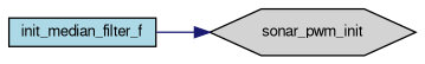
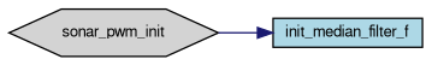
  digraph {
    rankdir=LR
    node [color=black fontname=FreeSans fontsize=10 style=filled]
    n1 [fillcolor=lightgrey fontcolor=black height=0.2 label=sonar_pwm_init shape=hexagon width=0.4]
    n2 [fillcolor=lightblue height=0.2 label=init_median_filter_f shape=box width=0.4]
-   n2 -> n1 [color=midnightblue fontname=FreeSans fontsize=10 labelfontname=FreeSans labelfontsize=10 style=solid]
+   n1 -> n2 [color=midnightblue fontname=FreeSans fontsize=10 labelfontname=FreeSans labelfontsize=10 style=solid]
  }
